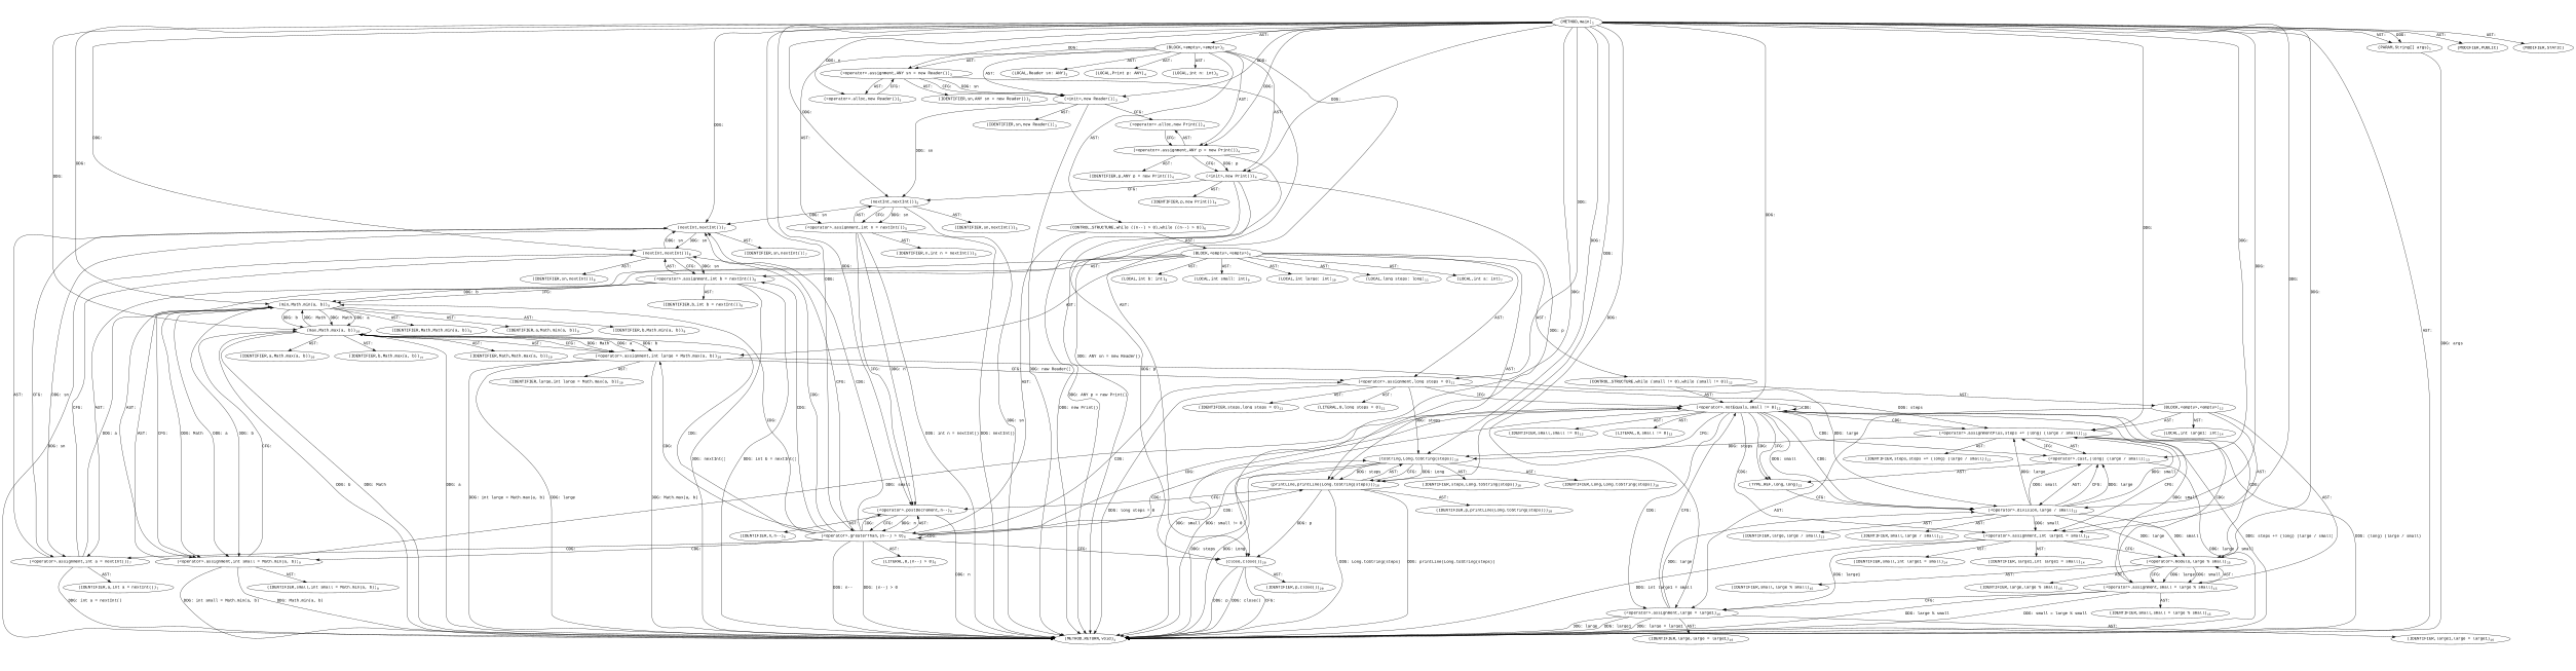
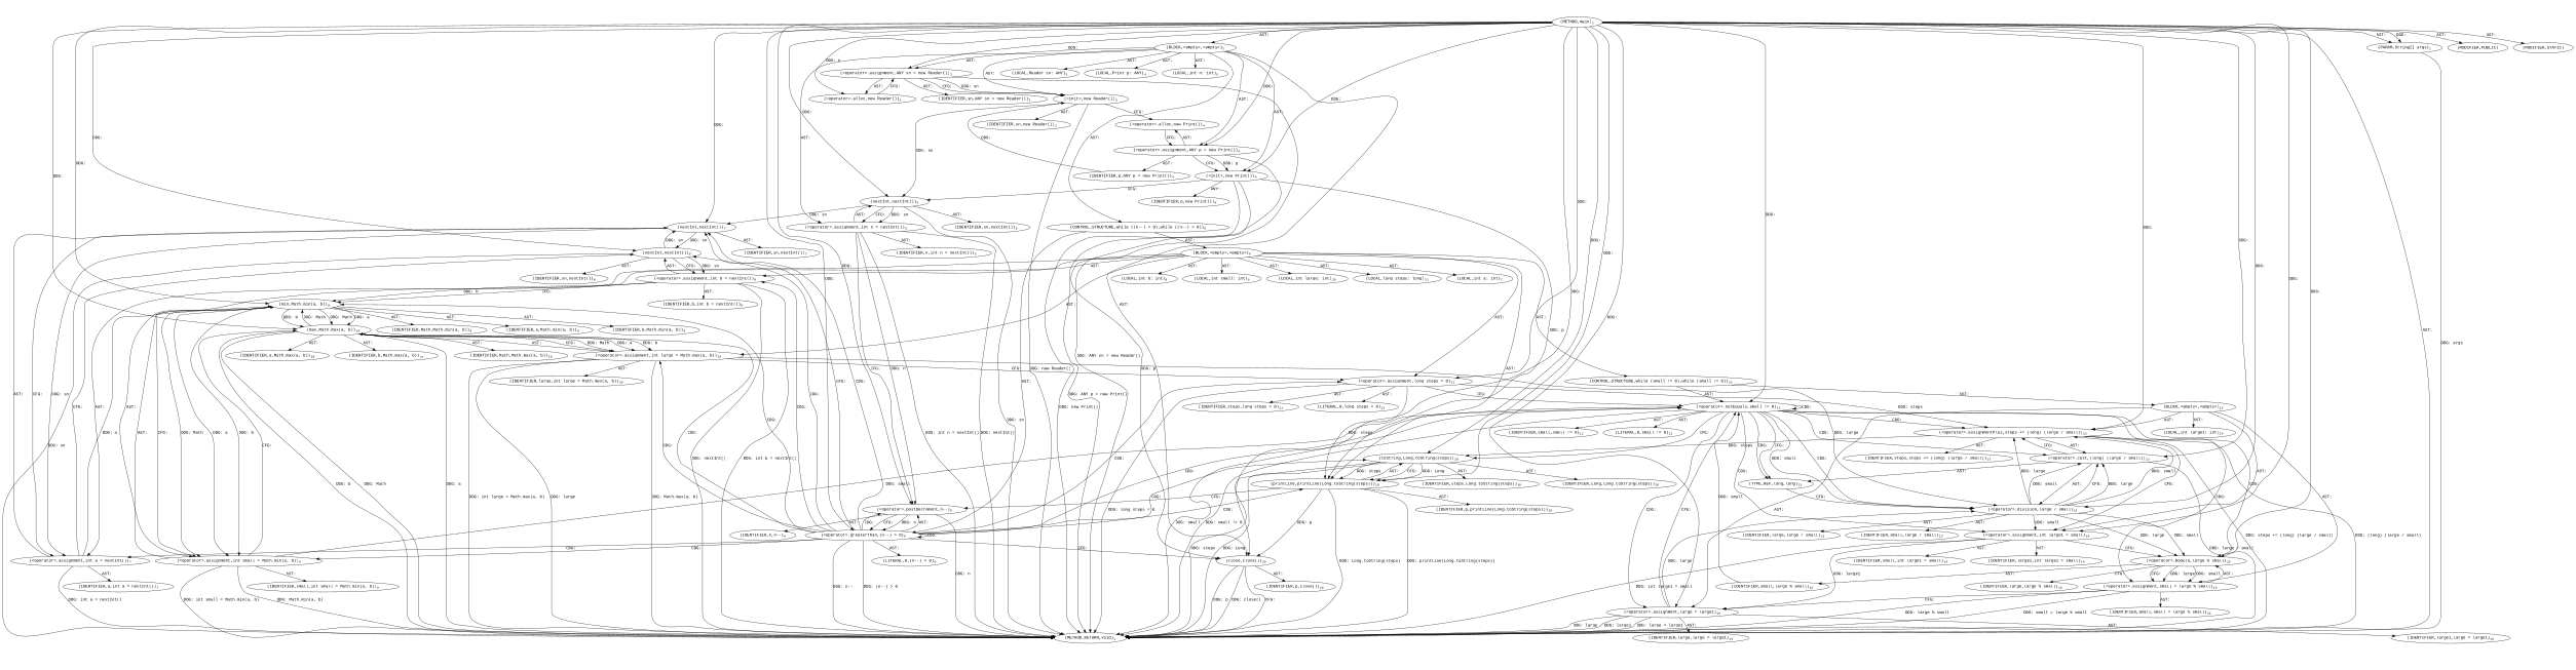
  digraph {
    fontname="Liberation Mono"
    node [fontname="Liberation Mono"]
    edge [fontname="Liberation Mono"]
    n1 [label=<(METHOD,main)<SUB>1</SUB>>]
    n2 [label=<(PARAM,String[] args)<SUB>1</SUB>>]
    n3 [label=<(BLOCK,&lt;empty&gt;,&lt;empty&gt;)<SUB>2</SUB>>]
    n4 [label=<(&lt;operator&gt;.assignment,ANY sn = new Reader())<SUB>3</SUB>>]
    n5 [label=<(&lt;operator&gt;.alloc,new Reader())<SUB>3</SUB>>]
    n6 [label=<(&lt;init&gt;,new Reader())<SUB>3</SUB>>]
    n7 [label=<(&lt;operator&gt;.assignment,ANY p = new Print())<SUB>4</SUB>>]
    n8 [label=<(&lt;init&gt;,new Print())<SUB>4</SUB>>]
    n9 [label=<(nextInt,nextInt())<SUB>5</SUB>>]
    n10 [label=<(&lt;operator&gt;.greaterThan,(n--) &gt; 0)<SUB>6</SUB>>]
    n11 [label=<(&lt;operator&gt;.postDecrement,n--)<SUB>6</SUB>>]
    n12 [label=<(nextInt,nextInt())<SUB>7</SUB>>]
    n13 [label=<(nextInt,nextInt())<SUB>8</SUB>>]
    n14 [label=<(min,Math.min(a, b))<SUB>9</SUB>>]
    n15 [label=<(max,Math.max(a, b))<SUB>10</SUB>>]
    n16 [label=<(&lt;operator&gt;.assignment,long steps = 0)<SUB>11</SUB>>]
    n17 [label=<(&lt;operator&gt;.notEquals,small != 0)<SUB>12</SUB>>]
    n18 [label=<(&lt;operator&gt;.assignmentPlus,steps += (long) (large / small))<SUB>13</SUB>>]
    n19 [label=<(&lt;operator&gt;.cast,(long) (large / small))<SUB>13</SUB>>]
    n20 [label=<(&lt;operator&gt;.division,large / small)<SUB>13</SUB>>]
    n21 [label=<(&lt;operator&gt;.assignment,int large1 = small)<SUB>14</SUB>>]
    n22 [label=<(&lt;operator&gt;.modulo,large % small)<SUB>15</SUB>>]
    n23 [label=<(&lt;operator&gt;.assignment,large = large1)<SUB>16</SUB>>]
    n24 [label=<(printLine,printLine(Long.toString(steps)))<SUB>18</SUB>>]
    n25 [label=<(toString,Long.toString(steps))<SUB>18</SUB>>]
    n26 [label=<(close,close())<SUB>20</SUB>>]
    n27 [label=<(MODIFIER,PUBLIC)>]
    n28 [label=<(MODIFIER,STATIC)>]
    n29 [label=<(METHOD_RETURN,void)<SUB>1</SUB>>]
    n30 [label=<(LOCAL,Reader sn: ANY)<SUB>3</SUB>>]
    n31 [label=<(LOCAL,Print p: ANY)<SUB>4</SUB>>]
    n32 [label=<(LOCAL,int n: int)<SUB>5</SUB>>]
    n33 [label=<(&lt;operator&gt;.assignment,int n = nextInt())<SUB>5</SUB>>]
    n34 [label=<(CONTROL_STRUCTURE,while ((n--) &gt; 0),while ((n--) &gt; 0))<SUB>6</SUB>>]
    n35 [label=<(IDENTIFIER,sn,ANY sn = new Reader())<SUB>3</SUB>>]
    n36 [label=<(IDENTIFIER,sn,new Reader())<SUB>3</SUB>>]
    n37 [label=<(&lt;operator&gt;.alloc,new Print())<SUB>4</SUB>>]
    n38 [label=<(IDENTIFIER,p,ANY p = new Print())<SUB>4</SUB>>]
    n39 [label=<(IDENTIFIER,p,new Print())<SUB>4</SUB>>]
    n40 [label=<(IDENTIFIER,sn,nextInt())<SUB>5</SUB>>]
    n41 [label=<(LITERAL,0,(n--) &gt; 0)<SUB>6</SUB>>]
    n42 [label=<(&lt;operator&gt;.assignment,int a = nextInt())<SUB>7</SUB>>]
    n43 [label=<(&lt;operator&gt;.assignment,int b = nextInt())<SUB>8</SUB>>]
    n44 [label=<(&lt;operator&gt;.assignment,int small = Math.min(a, b))<SUB>9</SUB>>]
    n45 [label=<(&lt;operator&gt;.assignment,int large = Math.max(a, b))<SUB>10</SUB>>]
    n46 [label=<(IDENTIFIER,n,n--)<SUB>6</SUB>>]
    n47 [label=<(IDENTIFIER,sn,nextInt())<SUB>7</SUB>>]
    n48 [label=<(IDENTIFIER,sn,nextInt())<SUB>8</SUB>>]
    n49 [label=<(IDENTIFIER,Math,Math.min(a, b))<SUB>9</SUB>>]
    n50 [label=<(IDENTIFIER,a,Math.min(a, b))<SUB>9</SUB>>]
    n51 [label=<(IDENTIFIER,b,Math.min(a, b))<SUB>9</SUB>>]
    n52 [label=<(IDENTIFIER,Math,Math.max(a, b))<SUB>10</SUB>>]
    n53 [label=<(IDENTIFIER,a,Math.max(a, b))<SUB>10</SUB>>]
    n54 [label=<(IDENTIFIER,b,Math.max(a, b))<SUB>10</SUB>>]
    n55 [label=<(IDENTIFIER,steps,long steps = 0)<SUB>11</SUB>>]
    n56 [label=<(LITERAL,0,long steps = 0)<SUB>11</SUB>>]
    n57 [label=<(IDENTIFIER,small,small != 0)<SUB>12</SUB>>]
    n58 [label=<(LITERAL,0,small != 0)<SUB>12</SUB>>]
    n59 [label=<(TYPE_REF,long,long)<SUB>13</SUB>>]
    n60 [label=<(&lt;operator&gt;.assignment,small = large % small)<SUB>15</SUB>>]
    n61 [label=<(IDENTIFIER,steps,steps += (long) (large / small))<SUB>13</SUB>>]
    n62 [label=<(IDENTIFIER,large,large / small)<SUB>13</SUB>>]
    n63 [label=<(IDENTIFIER,small,large / small)<SUB>13</SUB>>]
    n64 [label=<(IDENTIFIER,large1,int large1 = small)<SUB>14</SUB>>]
    n65 [label=<(IDENTIFIER,small,int large1 = small)<SUB>14</SUB>>]
    n66 [label=<(IDENTIFIER,large,large % small)<SUB>15</SUB>>]
    n67 [label=<(IDENTIFIER,small,large % small)<SUB>15</SUB>>]
    n68 [label=<(IDENTIFIER,large,large = large1)<SUB>16</SUB>>]
    n69 [label=<(IDENTIFIER,large1,large = large1)<SUB>16</SUB>>]
    n70 [label=<(IDENTIFIER,p,printLine(Long.toString(steps)))<SUB>18</SUB>>]
    n71 [label=<(IDENTIFIER,Long,Long.toString(steps))<SUB>18</SUB>>]
    n72 [label=<(IDENTIFIER,steps,Long.toString(steps))<SUB>18</SUB>>]
    n73 [label=<(IDENTIFIER,p,close())<SUB>20</SUB>>]
    n74 [label=<(IDENTIFIER,n,int n = nextInt())<SUB>5</SUB>>]
    n75 [label=<(BLOCK,&lt;empty&gt;,&lt;empty&gt;)<SUB>6</SUB>>]
    n76 [label=<(LOCAL,int a: int)<SUB>7</SUB>>]
    n77 [label=<(LOCAL,int b: int)<SUB>8</SUB>>]
    n78 [label=<(LOCAL,int small: int)<SUB>9</SUB>>]
    n79 [label=<(LOCAL,int large: int)<SUB>10</SUB>>]
    n80 [label=<(LOCAL,long steps: long)<SUB>11</SUB>>]
    n81 [label=<(CONTROL_STRUCTURE,while (small != 0),while (small != 0))<SUB>12</SUB>>]
    n82 [label=<(IDENTIFIER,a,int a = nextInt())<SUB>7</SUB>>]
    n83 [label=<(IDENTIFIER,b,int b = nextInt())<SUB>8</SUB>>]
    n84 [label=<(IDENTIFIER,small,int small = Math.min(a, b))<SUB>9</SUB>>]
    n85 [label=<(IDENTIFIER,large,int large = Math.max(a, b))<SUB>10</SUB>>]
    n86 [label=<(BLOCK,&lt;empty&gt;,&lt;empty&gt;)<SUB>12</SUB>>]
    n87 [label=<(LOCAL,int large1: int)<SUB>14</SUB>>]
    n88 [label=<(IDENTIFIER,small,small = large % small)<SUB>15</SUB>>]
    n1 -> n2 [label="AST: "]
    n1 -> n2 [label="DDG: "]
    n1 -> n3 [label="AST: "]
    n1 -> n4 [label="DDG: "]
    n1 -> n5 [label="DDG: n"]
-   n1 -> n6 [label="DDG: "]
+   n38 -> n6 [label="DDG: "]
    n1 -> n7 [label="DDG: "]
    n1 -> n8 [label="DDG: "]
    n1 -> n9 [label="DDG: "]
    n1 -> n10 [label="DDG: "]
    n1 -> n11 [label="DDG: "]
    n1 -> n12 [label="DDG: "]
    n1 -> n13 [label="DDG: "]
    n1 -> n14 [label="DDG: "]
    n1 -> n15 [label="DDG: "]
    n1 -> n16 [label="DDG: "]
    n1 -> n17 [label="DDG: "]
    n1 -> n18 [label="DDG: "]
    n1 -> n19 [label="DDG: "]
    n1 -> n20 [label="DDG: "]
    n1 -> n21 [label="DDG: "]
    n1 -> n22 [label="DDG: "]
    n1 -> n23 [label="DDG: "]
    n1 -> n24 [label="DDG: "]
    n1 -> n25 [label="DDG: "]
    n1 -> n26 [label="DDG: "]
    n1 -> n27 [label="AST: "]
    n1 -> n28 [label="AST: "]
    n1 -> n29 [label="AST: "]
    n2 -> n29 [label="DDG: args"]
    n3 -> n4 [label="AST: "]
    n3 -> n6 [label="AST: "]
    n3 -> n7 [label="AST: "]
    n3 -> n8 [label="AST: "]
    n3 -> n26 [label="AST: "]
    n3 -> n30 [label="AST: "]
    n3 -> n31 [label="AST: "]
    n3 -> n32 [label="AST: "]
    n3 -> n33 [label="AST: "]
    n3 -> n34 [label="AST: "]
    n4 -> n5 [label="AST: "]
    n4 -> n6 [label="CFG: "]
    n4 -> n6 [label="DDG: sn"]
    n4 -> n29 [label="DDG: ANY sn = new Reader()"]
    n4 -> n35 [label="AST: "]
    n5 -> n4 [label="CFG: "]
    n6 -> n9 [label="DDG: sn"]
    n6 -> n29 [label="DDG: new Reader()"]
    n6 -> n36 [label="AST: "]
    n6 -> n37 [label="CFG: "]
    n7 -> n8 [label="CFG: "]
    n7 -> n8 [label="DDG: p"]
    n7 -> n29 [label="DDG: ANY p = new Print()"]
    n7 -> n37 [label="AST: "]
    n7 -> n38 [label="AST: "]
    n8 -> n9 [label="CFG: "]
    n8 -> n24 [label="DDG: p"]
    n8 -> n26 [label="DDG: p"]
    n8 -> n29 [label="DDG: new Print()"]
-   n8 -> n39 [label="AST: "]
+   n8 -> n39 [label="ANY: "]
    n9 -> n12 [label="DDG: sn"]
    n9 -> n29 [label="DDG: sn"]
    n9 -> n33 [label="CFG: "]
    n9 -> n33 [label="DDG: sn"]
    n9 -> n40 [label="AST: "]
    n10 -> n10 [label="CDG: "]
    n10 -> n11 [label="AST: "]
    n10 -> n11 [label="CDG: "]
    n10 -> n12 [label="CFG: "]
    n10 -> n12 [label="CDG: "]
    n10 -> n13 [label="CDG: "]
    n10 -> n14 [label="CDG: "]
    n10 -> n15 [label="CDG: "]
    n10 -> n16 [label="CDG: "]
    n10 -> n17 [label="CDG: "]
    n10 -> n24 [label="CDG: "]
    n10 -> n25 [label="CDG: "]
    n10 -> n26 [label="CFG: "]
    n10 -> n29 [label="DDG: n--"]
    n10 -> n29 [label="DDG: (n--) &gt; 0"]
    n10 -> n41 [label="AST: "]
    n10 -> n42 [label="CDG: "]
    n10 -> n43 [label="CDG: "]
    n10 -> n44 [label="CDG: "]
    n10 -> n45 [label="CDG: "]
    n11 -> n10 [label="CFG: "]
    n11 -> n10 [label="DDG: n"]
    n11 -> n29 [label="DDG: n"]
    n11 -> n46 [label="AST: "]
    n12 -> n13 [label="DDG: sn"]
    n12 -> n42 [label="CFG: "]
    n12 -> n42 [label="DDG: sn"]
    n12 -> n47 [label="AST: "]
    n13 -> n12 [label="DDG: sn"]
    n13 -> n29 [label="DDG: sn"]
    n13 -> n43 [label="CFG: "]
    n13 -> n43 [label="DDG: sn"]
    n13 -> n48 [label="AST: "]
    n14 -> n15 [label="DDG: Math"]
    n14 -> n15 [label="DDG: a"]
    n14 -> n15 [label="DDG: b"]
    n14 -> n44 [label="CFG: "]
    n14 -> n44 [label="DDG: Math"]
    n14 -> n44 [label="DDG: a"]
    n14 -> n44 [label="DDG: b"]
    n14 -> n49 [label="AST: "]
    n14 -> n50 [label="AST: "]
    n14 -> n51 [label="AST: "]
    n15 -> n14 [label="DDG: Math"]
    n15 -> n29 [label="DDG: Math"]
    n15 -> n29 [label="DDG: a"]
    n15 -> n29 [label="DDG: b"]
    n15 -> n45 [label="CFG: "]
    n15 -> n45 [label="DDG: Math"]
    n15 -> n45 [label="DDG: a"]
    n15 -> n45 [label="DDG: b"]
    n15 -> n52 [label="AST: "]
    n15 -> n53 [label="AST: "]
    n15 -> n54 [label="AST: "]
    n16 -> n17 [label="CFG: "]
    n16 -> n18 [label="DDG: steps"]
-   n16 -> n25 [label="DDG: steps"]
+   n16 -> n24 [label="DDG: steps"]
    n16 -> n29 [label="DDG: long steps = 0"]
    n16 -> n55 [label="AST: "]
    n16 -> n56 [label="AST: "]
    n17 -> n17 [label="CDG: "]
    n17 -> n18 [label="CDG: "]
    n17 -> n19 [label="CDG: "]
    n17 -> n20 [label="DDG: small"]
    n17 -> n20 [label="CDG: "]
    n17 -> n21 [label="CDG: "]
    n17 -> n22 [label="CDG: "]
    n17 -> n23 [label="CDG: "]
    n17 -> n25 [label="CFG: "]
    n17 -> n29 [label="DDG: small"]
    n17 -> n29 [label="DDG: small != 0"]
    n17 -> n57 [label="AST: "]
    n17 -> n58 [label="AST: "]
    n17 -> n59 [label="CFG: "]
    n17 -> n59 [label="CDG: "]
    n17 -> n60 [label="CDG: "]
    n18 -> n19 [label="AST: "]
    n18 -> n21 [label="CFG: "]
    n18 -> n25 [label="DDG: steps"]
    n18 -> n29 [label="DDG: (long) (large / small)"]
    n18 -> n29 [label="DDG: steps += (long) (large / small)"]
    n18 -> n61 [label="AST: "]
    n19 -> n18 [label="CFG: "]
    n19 -> n20 [label="AST: "]
    n19 -> n29 [label="DDG: large / small"]
    n19 -> n59 [label="AST: "]
    n20 -> n18 [label="DDG: large"]
    n20 -> n18 [label="DDG: small"]
    n20 -> n19 [label="CFG: "]
    n20 -> n19 [label="DDG: large"]
    n20 -> n19 [label="DDG: small"]
    n20 -> n21 [label="DDG: small"]
    n20 -> n22 [label="DDG: large"]
    n20 -> n22 [label="DDG: small"]
    n20 -> n62 [label="AST: "]
    n20 -> n63 [label="AST: "]
    n21 -> n22 [label="CFG: "]
    n21 -> n23 [label="DDG: large1"]
    n21 -> n29 [label="DDG: int large1 = small"]
    n21 -> n64 [label="AST: "]
    n21 -> n65 [label="AST: "]
    n22 -> n60 [label="CFG: "]
    n22 -> n60 [label="DDG: large"]
    n22 -> n60 [label="DDG: small"]
-   n22 -> n66 [label="AST: "]
+   n22 -> n66 [label="CFG: "]
    n22 -> n67 [label="AST: "]
    n23 -> n17 [label="CFG: "]
    n23 -> n20 [label="DDG: large"]
    n23 -> n29 [label="DDG: large"]
    n23 -> n29 [label="DDG: large1"]
    n23 -> n29 [label="DDG: large = large1"]
    n23 -> n68 [label="AST: "]
    n23 -> n69 [label="AST: "]
    n24 -> n11 [label="CFG: "]
    n24 -> n25 [label="AST: "]
    n24 -> n26 [label="DDG: p"]
    n24 -> n29 [label="DDG: Long.toString(steps)"]
    n24 -> n29 [label="DDG: printLine(Long.toString(steps))"]
    n24 -> n70 [label="AST: "]
    n25 -> n24 [label="CFG: "]
    n25 -> n24 [label="DDG: Long"]
    n25 -> n24 [label="DDG: steps"]
    n25 -> n29 [label="DDG: steps"]
    n25 -> n29 [label="DDG: Long"]
    n25 -> n71 [label="AST: "]
    n25 -> n72 [label="AST: "]
    n26 -> n29 [label="CFG: "]
    n26 -> n29 [label="DDG: p"]
    n26 -> n29 [label="DDG: close()"]
    n26 -> n73 [label="AST: "]
    n33 -> n9 [label="AST: "]
    n33 -> n11 [label="CFG: "]
    n33 -> n11 [label="DDG: n"]
    n33 -> n29 [label="DDG: nextInt()"]
    n33 -> n29 [label="DDG: int n = nextInt()"]
    n33 -> n74 [label="AST: "]
    n34 -> n10 [label="AST: "]
    n34 -> n75 [label="AST: "]
    n37 -> n7 [label="CFG: "]
    n42 -> n12 [label="AST: "]
    n42 -> n13 [label="CFG: "]
    n42 -> n14 [label="DDG: a"]
    n42 -> n29 [label="DDG: int a = nextInt()"]
    n42 -> n82 [label="AST: "]
    n43 -> n13 [label="AST: "]
    n43 -> n14 [label="CFG: "]
    n43 -> n14 [label="DDG: b"]
    n43 -> n29 [label="DDG: nextInt()"]
    n43 -> n29 [label="DDG: int b = nextInt()"]
    n43 -> n83 [label="AST: "]
    n44 -> n14 [label="AST: "]
    n44 -> n15 [label="CFG: "]
    n44 -> n17 [label="DDG: small"]
    n44 -> n29 [label="DDG: Math.min(a, b)"]
    n44 -> n29 [label="DDG: int small = Math.min(a, b)"]
    n44 -> n84 [label="AST: "]
    n45 -> n15 [label="AST: "]
    n45 -> n16 [label="CFG: "]
    n45 -> n20 [label="DDG: large"]
    n45 -> n29 [label="DDG: large"]
    n45 -> n29 [label="DDG: Math.max(a, b)"]
    n45 -> n29 [label="DDG: int large = Math.max(a, b)"]
    n45 -> n85 [label="AST: "]
    n59 -> n20 [label="CFG: "]
-   n60 -> n17 [label="DDG: small"]
+   n67 -> n17 [label="DDG: small"]
    n60 -> n22 [label="AST: "]
    n60 -> n23 [label="CFG: "]
    n60 -> n29 [label="DDG: large % small"]
    n60 -> n29 [label="DDG: small = large % small"]
    n60 -> n88 [label="AST: "]
    n75 -> n16 [label="AST: "]
    n75 -> n24 [label="AST: "]
    n75 -> n42 [label="AST: "]
    n75 -> n43 [label="AST: "]
    n75 -> n44 [label="AST: "]
    n75 -> n45 [label="AST: "]
    n75 -> n76 [label="AST: "]
    n75 -> n77 [label="AST: "]
    n75 -> n78 [label="AST: "]
    n75 -> n79 [label="AST: "]
    n75 -> n80 [label="AST: "]
    n75 -> n81 [label="AST: "]
    n81 -> n17 [label="AST: "]
    n81 -> n86 [label="AST: "]
    n86 -> n18 [label="AST: "]
    n86 -> n21 [label="AST: "]
    n86 -> n23 [label="AST: "]
    n86 -> n60 [label="AST: "]
    n86 -> n87 [label="AST: "]
  }
